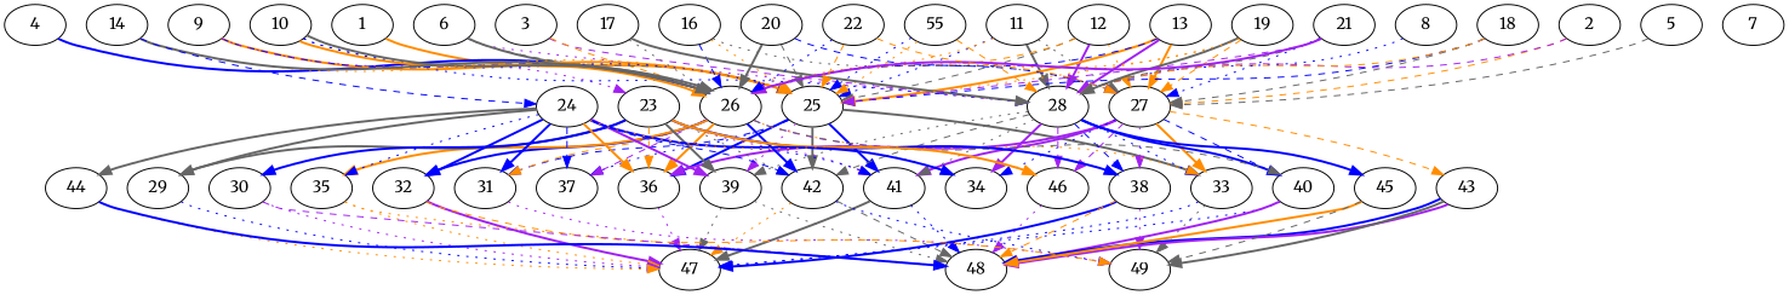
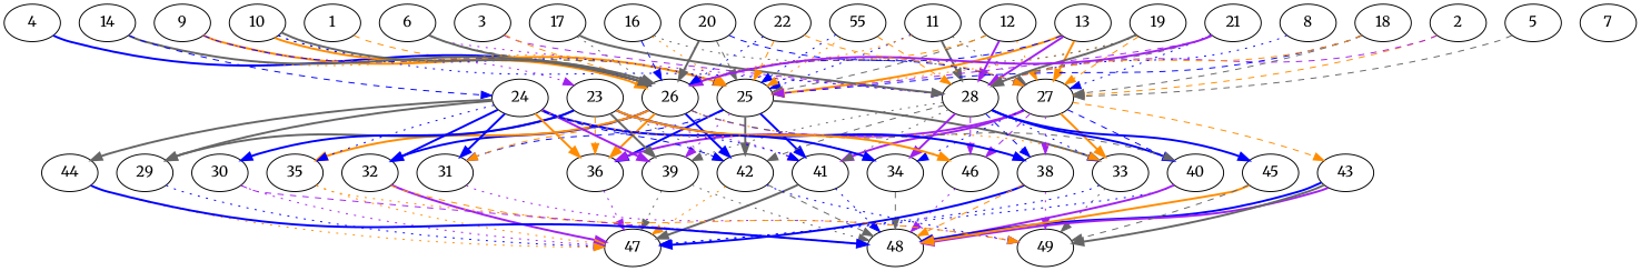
  digraph {
    fontname=Merriweather
    node [alpha=0.01 fontname=Merriweather]
    edge [color=blue fontname=Merriweather style=bold]
    1 [alpha=0.18 expect_size=1791706042627467008]
    25 [alpha=0.17 expect_size=458557606973421912064]
    36 [alpha=0.07 expect_size=6703997272457216000]
    39 [expect_size=41070136539162216]
    41 [alpha=0.12 expect_size=2251841647262256]
    42 [alpha=0.13 expect_size=62520844123591904]
    31 [alpha=0.18 expect_size=640523237845171]
-   37 [alpha=0.16 expect_size=872933268663826382848]
    33 [expect_size=2857754523711462]
    47 [expect_size=656952632143178104832]
    48 [alpha=0.13 expect_size=118764643232240000]
    49 [alpha=0.10 expect_size=417101406769705385984]
    2 [alpha=0.13 expect_size=18794579973259736]
    27 [alpha=0.07 expect_size=569161369937084736]
    28 [alpha=0.07 expect_size=438556937444187439104]
    34 [alpha=0.02 expect_size=247686656673968029696]
    38 [alpha=0.17 expect_size=1218547973215343104]
    46 [alpha=0.02 expect_size=8623821684470758]
    40 [alpha=0.14 expect_size=13506026320737080]
    43 [expect_size=2258513103230582390784]
    45 [alpha=0.18 expect_size=3570755030754944]
    3 [alpha=0.18 expect_size=2609737584254461]
    26 [alpha=0.03 expect_size=12293518982898192]
    32 [alpha=0.17 expect_size=172138482575423296]
    35 [alpha=0.05 expect_size=304618723438356992]
    4 [alpha=0.06 expect_size=1918421773209575168]
    5 [alpha=0.13 expect_size=1558522449875938]
    6 [alpha=0.09 expect_size=16076537930147328]
    7 [alpha=0.03 expect_size=87579396113828937728]
    8 [alpha=0.15 expect_size=485538902285587264]
    9 [alpha=0.11 expect_size=1735854955857293568]
    23 [alpha=0.04 expect_size=1622536724807621279744]
    29 [alpha=0.17 expect_size=4469195417358752]
    30 [alpha=0.19 expect_size=72622396892765856]
    10 [alpha=0.08 expect_size=54573684636050784256]
    11 [alpha=0.11 expect_size=1015505530547115520]
    12 [alpha=0.09 expect_size=2631025823342572]
    13 [alpha=0.08 expect_size=21237666313415628]
    14 [alpha=0.04 expect_size=22290152884584080]
    24 [alpha=0.05 expect_size=1007598090355474432000]
    44 [alpha=0.02 expect_size=7959471885519848]
    n42 [alpha=0.19 expect_size=5246781479572209664 label=55]
    16 [expect_size=6227411229506961]
    17 [alpha=0.15 expect_size=9218577260504326]
    18 [alpha=0.19 expect_size=6637173685260451]
    19 [alpha=0.14 expect_size=375898358528308352]
    20 [alpha=0.07 expect_size=638389162763676416]
    21 [alpha=0.14 expect_size=17912439032510060]
    22 [alpha=0.13 expect_size=479157311053311770624]
-   1 -> 25 [color=darkorange]
+   1 -> 25 [color=darkorange style=dashed]
    25 -> 36
    25 -> 39 [color=purple style=dotted]
    25 -> 41
    25 -> 42 [color=gray40]
    25 -> 31 [style=dashed]
-   25 -> 37 [style=dotted]
    25 -> 33 [color=gray40]
    36 -> 47 [color=purple style=dotted]
    39 -> 47 [color=gray40 style=dotted]
    39 -> 48 [color=gray40 style=dotted]
    41 -> 47 [color=gray40]
    41 -> 48 [style=dotted]
    42 -> 47 [color=darkorange style=dotted]
    42 -> 48 [color=gray40 style=dashed]
    42 -> 49 [style=dotted]
    31 -> 49 [color=purple style=dotted]
    33 -> 47 [style=dotted]
    33 -> 49 [color=gray40 style=dotted]
    2 -> 27 [color=darkorange style=dashed]
    2 -> 28 [color=purple style=dashed]
    27 -> 36 [color=purple]
    27 -> 41 [color=purple]
    27 -> 33 [color=darkorange]
    27 -> 34 [style=dotted]
    27 -> 38 [color=purple style=dotted]
    27 -> 46 [color=purple style=dashed]
    27 -> 40 [style=dashed]
    27 -> 43 [color=darkorange style=dashed]
    28 -> 39 [color=gray40 style=dotted]
    28 -> 41 [color=gray40 style=dotted]
    28 -> 42 [color=gray40 style=dashed]
    28 -> 33 [style=dotted]
    28 -> 34 [color=purple]
    28 -> 38 [style=dashed]
    28 -> 46 [color=purple style=dashed]
    28 -> 40
    28 -> 45
+   34 -> 48 [color=gray40 style=dashed]
    38 -> 47
    38 -> 48 [color=darkorange style=dashed]
    38 -> 49 [color=purple style=dotted]
    46 -> 48 [color=purple style=dotted]
    40 -> 47 [style=dotted]
    40 -> 48 [color=purple]
    43 -> 48
    43 -> 48 [color=purple]
    43 -> 49 [color=gray40]
    45 -> 48 [color=darkorange]
    45 -> 49 [color=gray40 style=dashed]
    3 -> 28 [color=purple style=dashed]
    3 -> 26 [color=darkorange style=dashed]
    26 -> 36 [color=darkorange]
    26 -> 42
    26 -> 31 [color=darkorange style=dashed]
-   26 -> 37 [color=purple style=dashed]
    26 -> 33 [color=darkorange style=dotted]
    26 -> 38 [color=purple style=dashed]
    26 -> 40 [color=gray40 style=dashed]
    26 -> 32
    26 -> 35 [color=darkorange]
    32 -> 47 [color=purple]
    32 -> 49 [color=darkorange style=dashed]
    35 -> 47 [color=darkorange style=dotted]
    35 -> 48 [color=darkorange style=dotted]
    4 -> 26
    5 -> 27 [color=gray40 style=dashed]
    6 -> 25 [color=gray40 style=dashed]
    6 -> 28 [color=purple style=dotted]
    6 -> 26 [color=gray40]
    8 -> 28 [style=dotted]
    9 -> 25 [color=darkorange]
    9 -> 26 [style=dashed]
    9 -> 23 [color=purple style=dotted]
    23 -> 36 [color=darkorange style=dashed]
    23 -> 39 [color=gray40]
    23 -> 41 [color=purple style=dotted]
    23 -> 42 [color=gray40 style=dotted]
    23 -> 34 [color=gray40 style=dotted]
    23 -> 38
    23 -> 46 [color=darkorange]
    23 -> 29 [color=gray40]
    23 -> 30
    29 -> 47 [style=dotted]
    30 -> 47 [color=purple style=dotted]
    30 -> 48 [color=purple style=dashed]
    10 -> 25 [style=dotted]
    10 -> 28 [style=dotted]
    10 -> 26 [color=darkorange]
    10 -> 26 [color=gray40]
    11 -> 25 [style=dotted]
    11 -> 27 [color=gray40 style=dotted]
    11 -> 28 [color=gray40]
    11 -> 26 [color=darkorange style=dotted]
    12 -> 25 [color=gray40 style=dashed]
    12 -> 27 [color=darkorange style=dotted]
    12 -> 28 [color=purple]
    12 -> 26 [color=darkorange style=dashed]
    13 -> 25 [color=darkorange]
    13 -> 27 [color=darkorange]
    13 -> 28 [color=purple]
    13 -> 26 [style=dashed]
    14 -> 25 [color=darkorange style=dotted]
    14 -> 26 [color=gray40]
    14 -> 24 [style=dashed]
    24 -> 36 [color=darkorange]
    24 -> 39 [color=purple]
    24 -> 41 [style=dotted]
    24 -> 42 [style=dashed]
    24 -> 31
-   24 -> 37 [style=dashed]
    24 -> 34
    24 -> 46 [color=darkorange style=dotted]
    24 -> 32
    24 -> 35 [style=dotted]
    24 -> 29 [color=gray40]
    24 -> 44 [color=gray40]
    44 -> 47 [color=darkorange style=dotted]
    44 -> 48
    n42 -> 25 [style=dotted]
    n42 -> 25 [color=darkorange style=dotted]
    n42 -> 28 [color=darkorange style=dashed]
    16 -> 25 [color=darkorange style=dotted]
    16 -> 27 [color=gray40 style=dotted]
    16 -> 26 [style=dashed]
    17 -> 28 [color=gray40]
    17 -> 26 [color=gray40 style=dotted]
    18 -> 25 [style=dashed]
    18 -> 27 [color=gray40 style=dashed]
    18 -> 28 [color=darkorange style=dashed]
    19 -> 25 [color=darkorange style=dotted]
    19 -> 27 [color=darkorange style=dashed]
    19 -> 28 [color=gray40]
-   19 -> 26 [color=darkorange style=dotted]
+   19 -> 26 [color=gray40 style=dotted]
    20 -> 25 [color=gray40 style=dashed]
    20 -> 27 [style=dashed]
    20 -> 26 [color=gray40]
    21 -> 25 [color=purple style=dashed]
    21 -> 27 [style=dotted]
    21 -> 28 [color=gray40 style=dashed]
    21 -> 26 [color=purple]
    22 -> 25 [color=darkorange style=dashed]
    22 -> 27 [color=darkorange style=dashed]
    22 -> 26 [style=dotted]
  }
